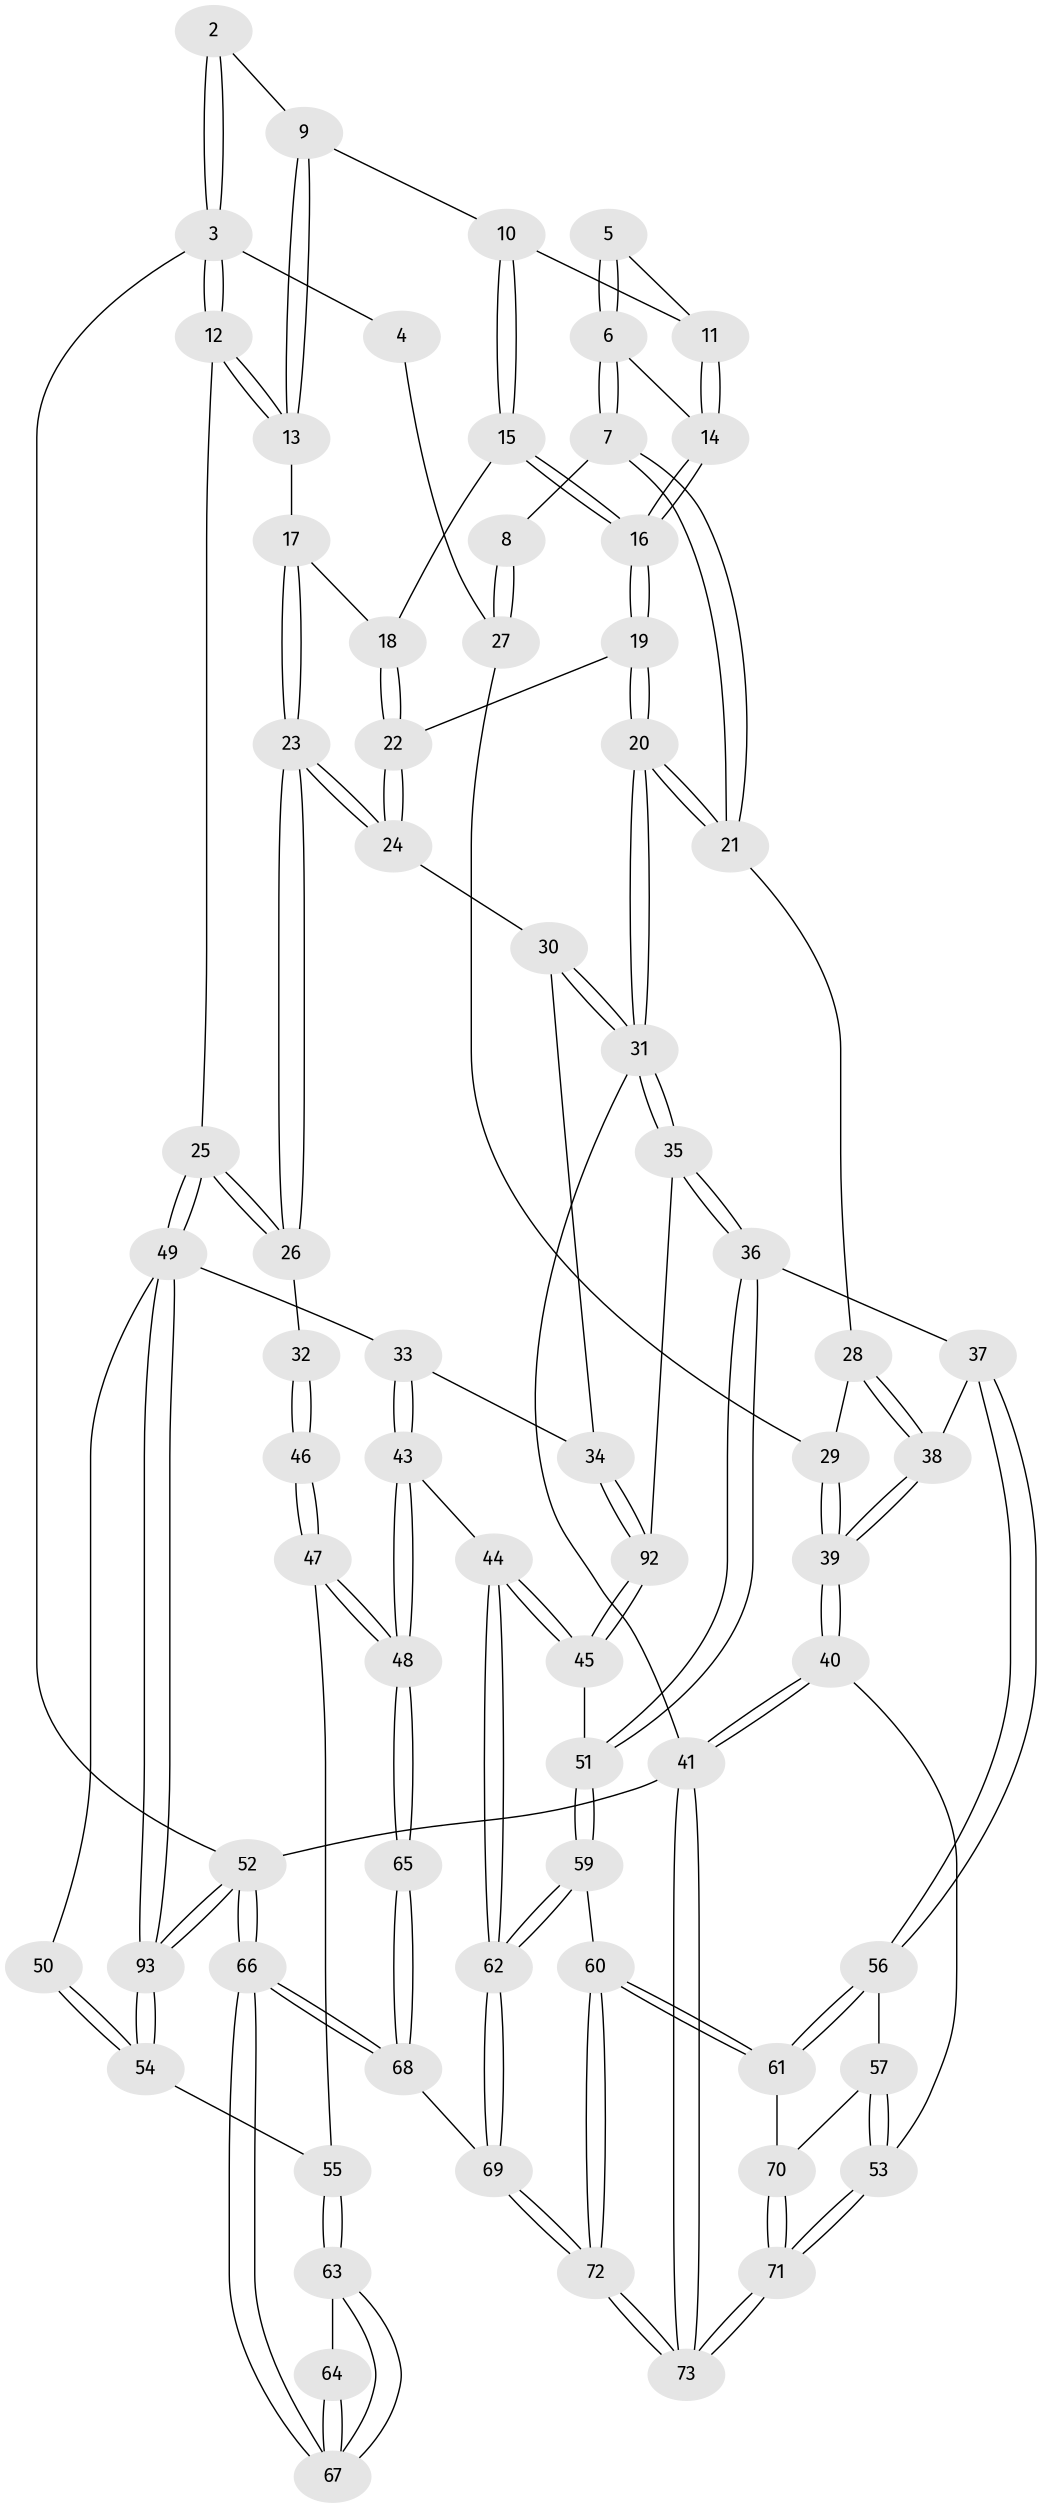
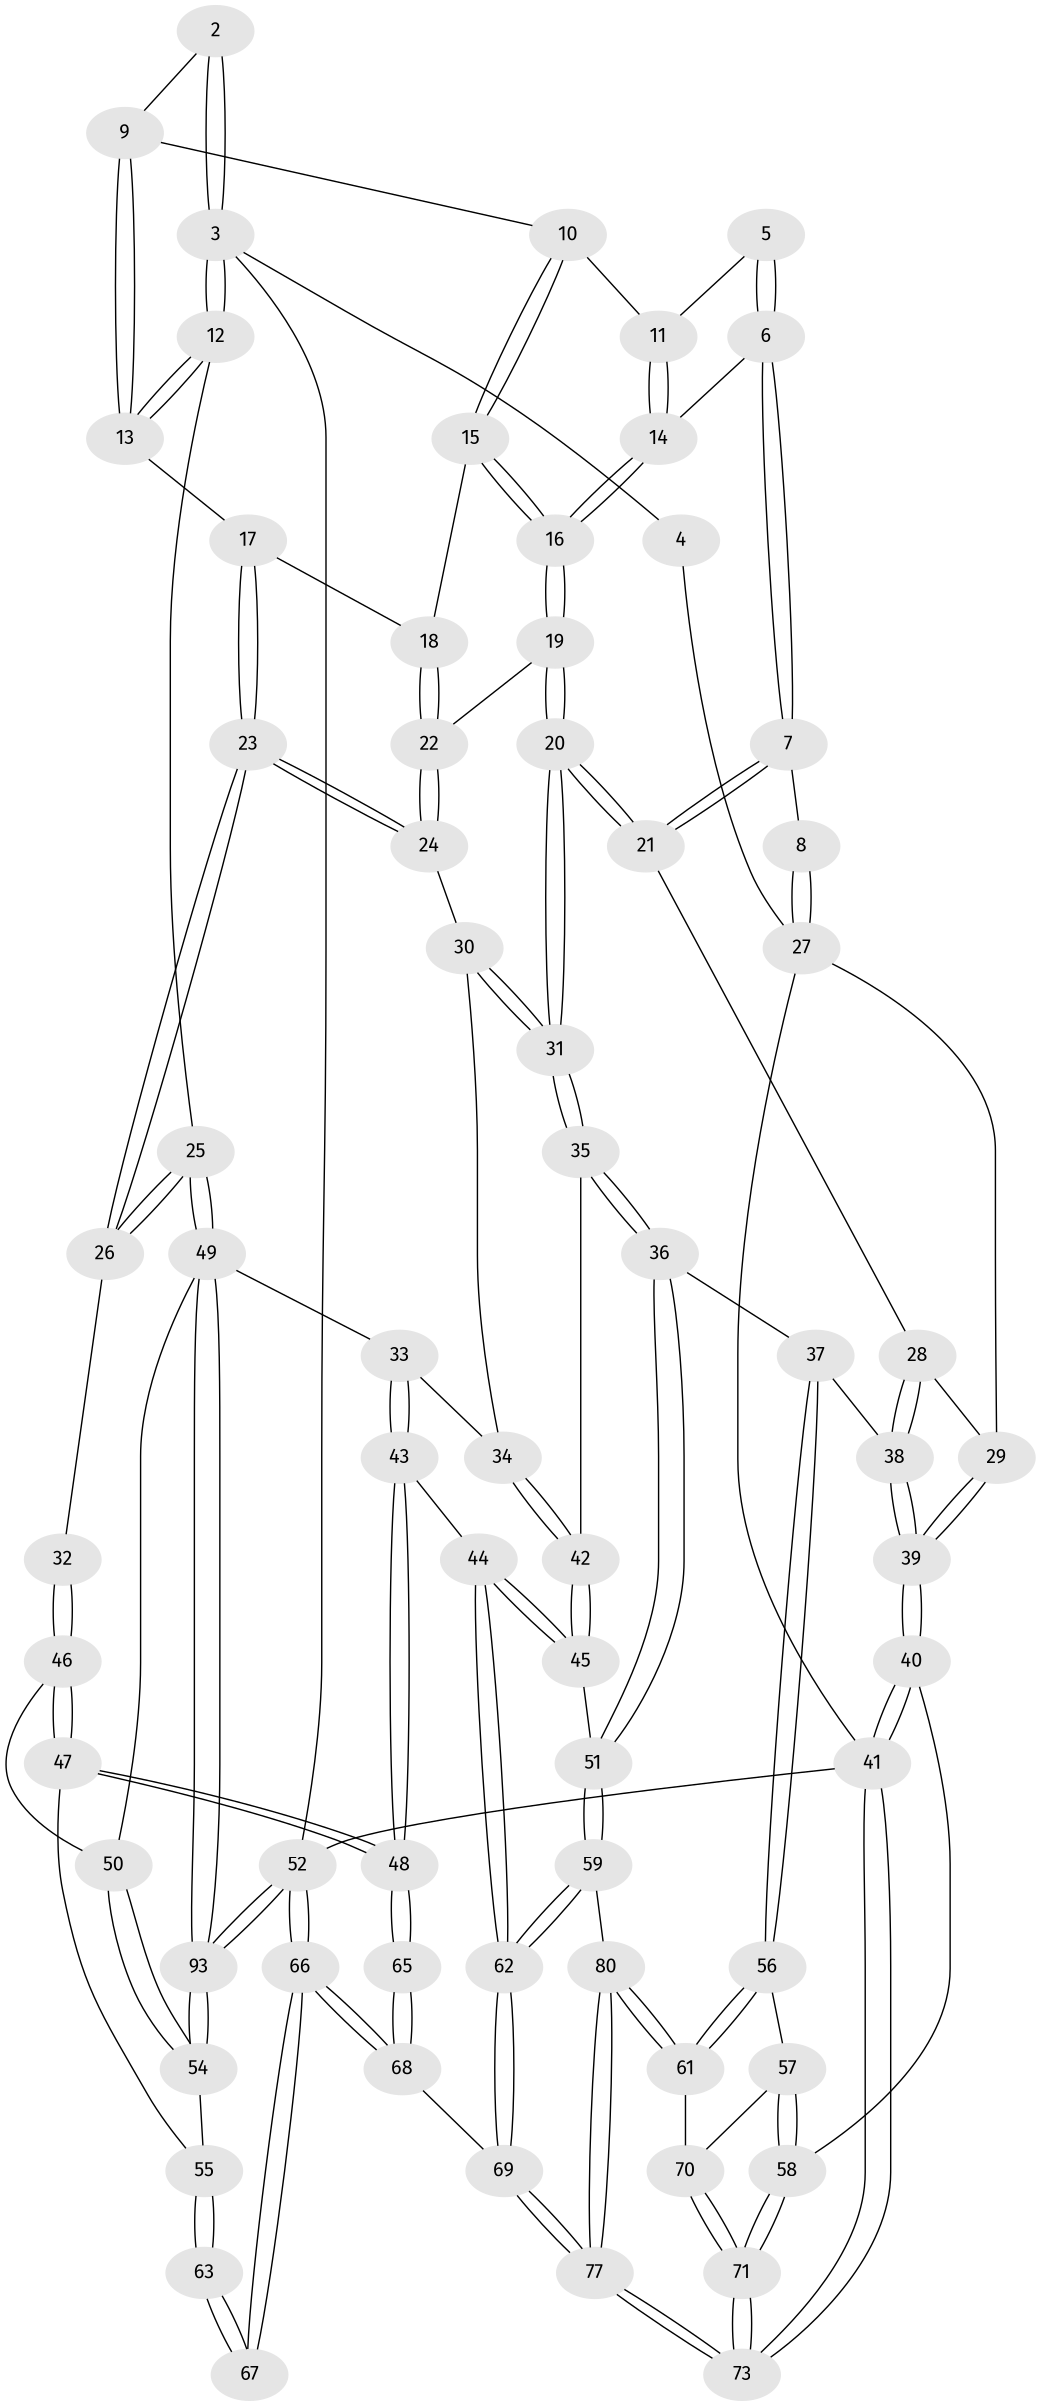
  graph {
    fontname="Fira Sans"
    node [color=gray90 fontname="Fira Sans" style=filled]
    edge [fontname="Fira Sans"]
    2
    3
    9
    5
    6
    11
    4
    12
    52
    10
    13
    27
    25
    n14 [label=93]
    66
    8
    29
    41
    7
    14
    21
    16
    28
    15
    17
    18
    26
    49
    23
    19
    22
    20
    24
    31
    35
    38
    30
    32
    34
    33
    50
    46
    39
    73
    40
-   42 [label=92]
+   42
    36
    43
    47
    44
    48
    45
    37
    51
    56
    59
    57
    61
-   58 [label=53]
+   58
    71
    62
    65
    69
    55
    54
    63
    68
-   60
+   60 [label=80]
    67
-   64
    70
-   72
+   72 [label=77]
    2 -- 3
    2 -- 3
    2 -- 9
    3 -- 4
    3 -- 12
    3 -- 12
    3 -- 52
    9 -- 10
    9 -- 13
    9 -- 13
    5 -- 6
    5 -- 6
    5 -- 11
    6 -- 7
    6 -- 7
    6 -- 14
    11 -- 14
    11 -- 14
    4 -- 27
    12 -- 13
    12 -- 13
    12 -- 25
    52 -- n14
    52 -- n14
    52 -- 66
    52 -- 66
    10 -- 11
    10 -- 15
    10 -- 15
    13 -- 17
    27 -- 29
-   31 -- 41
+   27 -- 41
    25 -- 26
    25 -- 26
    25 -- 49
    25 -- 49
    n14 -- 54
    n14 -- 54
    66 -- 68
    66 -- 68
    66 -- 67
    66 -- 67
    8 -- 27
    8 -- 27
    29 -- 39
    29 -- 39
    41 -- 52
    41 -- 73
    41 -- 73
    7 -- 8
    7 -- 21
    7 -- 21
    14 -- 16
    14 -- 16
    21 -- 28
    16 -- 19
    16 -- 19
    28 -- 29
    28 -- 38
    28 -- 38
    15 -- 16
    15 -- 16
    15 -- 18
    17 -- 18
    17 -- 23
    17 -- 23
    18 -- 22
    18 -- 22
    26 -- 32
    49 -- n14
    49 -- n14
    49 -- 33
    49 -- 50
    23 -- 26
    23 -- 26
    23 -- 24
    23 -- 24
    19 -- 22
    19 -- 20
    19 -- 20
    22 -- 24
    22 -- 24
    20 -- 21
    20 -- 21
    20 -- 31
    20 -- 31
    24 -- 30
    31 -- 35
    31 -- 35
    35 -- 42
    35 -- 36
    35 -- 36
    38 -- 39
    38 -- 39
    30 -- 31
    30 -- 31
    30 -- 34
    32 -- 46
    32 -- 46
    34 -- 42
    34 -- 42
    33 -- 34
    33 -- 43
    33 -- 43
    50 -- 54
    50 -- 54
+   46 -- 50
    46 -- 47
    46 -- 47
    39 -- 40
    39 -- 40
    40 -- 41
    40 -- 41
    40 -- 58
    42 -- 45
    42 -- 45
    36 -- 37
    36 -- 51
    36 -- 51
    43 -- 44
    43 -- 48
    43 -- 48
    47 -- 48
    47 -- 48
    47 -- 55
    44 -- 45
    44 -- 45
    44 -- 62
    44 -- 62
    48 -- 65
    48 -- 65
    45 -- 51
    37 -- 38
    37 -- 56
    37 -- 56
    51 -- 59
    51 -- 59
    56 -- 57
    56 -- 61
    56 -- 61
    59 -- 62
    59 -- 62
    59 -- 60
    57 -- 58
    57 -- 58
    57 -- 70
    61 -- 70
    58 -- 71
    58 -- 71
    71 -- 73
    71 -- 73
    62 -- 69
    62 -- 69
    65 -- 68
    65 -- 68
    69 -- 72
    69 -- 72
    55 -- 63
    55 -- 63
    54 -- 55
    63 -- 67
    63 -- 67
-   63 -- 64
    68 -- 69
    60 -- 61
    60 -- 61
    60 -- 72
    60 -- 72
-   64 -- 67
-   64 -- 67
    70 -- 71
    70 -- 71
    72 -- 73
    72 -- 73
  }
